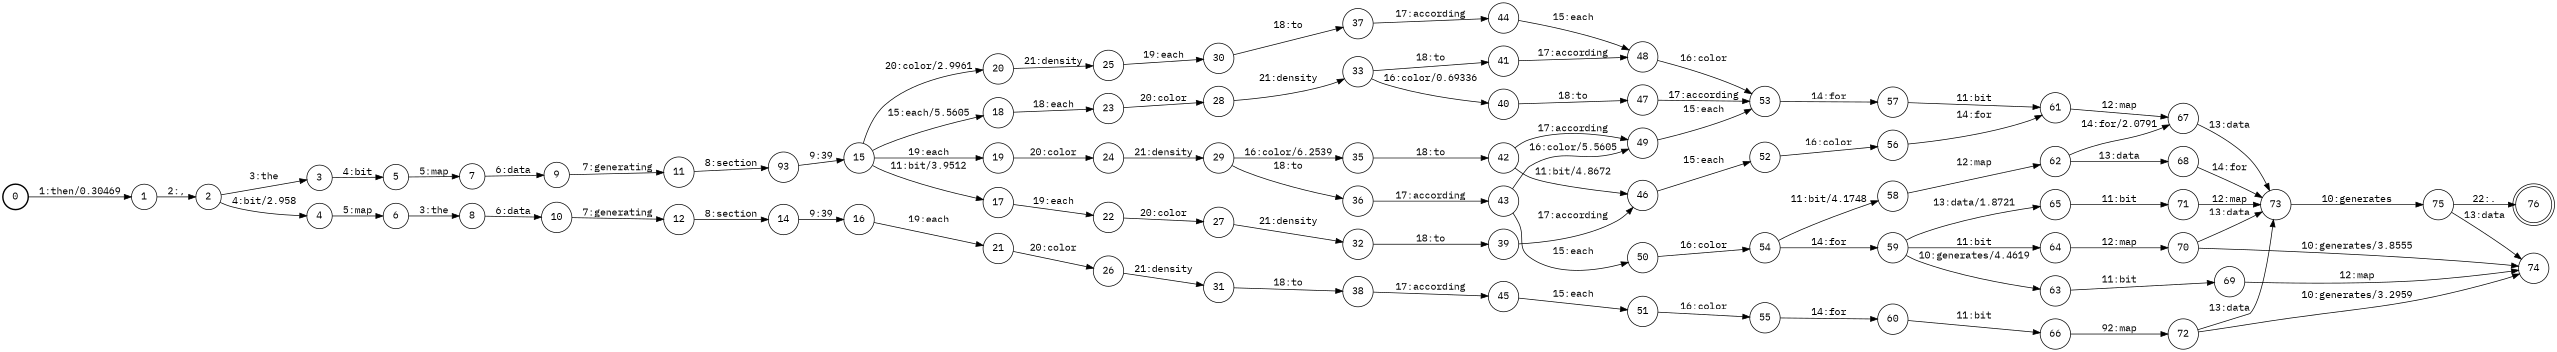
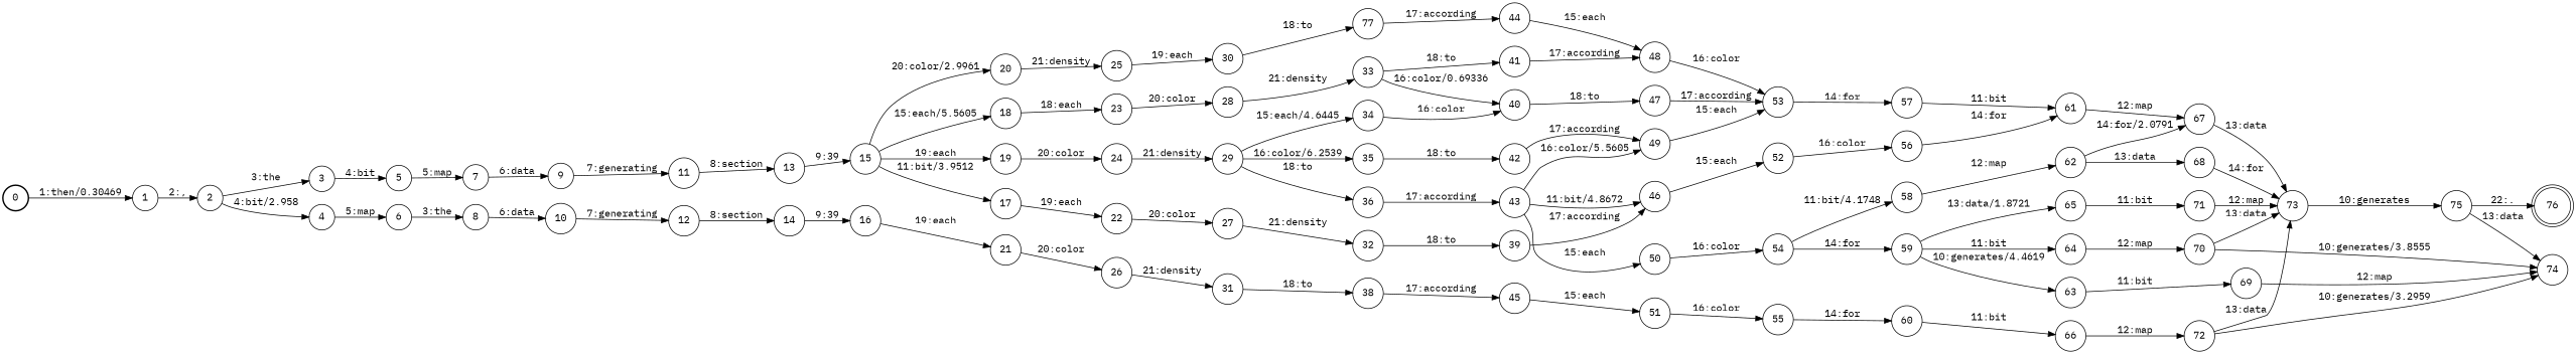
  digraph {
    fontname="IBM Plex Mono"
    nodesep=0.25
    rankdir=LR
    ranksep=0.4
    node [fontname="IBM Plex Mono" fontsize=14 shape=circle style=solid]
    edge [fontname="IBM Plex Mono" fontsize=14]
    n1 [label=0 style=bold]
    n2 [label=1]
    n3 [label=2]
    n4 [label=3]
    n5 [label=4]
    n6 [label=5]
    n7 [label=6]
    n8 [label=7]
    n9 [label=8]
    n10 [label=9]
    n11 [label=10]
    n12 [label=11]
    n13 [label=12]
-   n14 [label=93]
+   n14 [label=13]
    n15 [label=14]
    n16 [label=15]
    n17 [label=16]
    n18 [label=17]
    n19 [label=18]
    n20 [label=19]
    n21 [label=20]
    n22 [label=21]
    n23 [label=22]
    n24 [label=23]
    n25 [label=24]
    n26 [label=25]
    n27 [label=26]
    n28 [label=27]
    n29 [label=28]
    n30 [label=29]
    n31 [label=30]
    n32 [label=31]
    n33 [label=32]
    n34 [label=33]
    n35 [label=36]
+   n36 [label=34]
    n37 [label=35]
-   n38 [label=37]
+   n38 [label=77]
    n39 [label=38]
    n40 [label=39]
    n41 [label=41]
    n42 [label=40]
    n43 [label=43]
    n44 [label=42]
    n45 [label=44]
    n46 [label=45]
    n47 [label=46]
    n48 [label=48]
    n49 [label=47]
    n50 [label=49]
    n51 [label=50]
    n52 [label=51]
    n53 [label=52]
    n54 [label=53]
    n55 [label=54]
    n56 [label=55]
    n57 [label=56]
    n58 [label=57]
    n59 [label=58]
    n60 [label=59]
    n61 [label=60]
    n62 [label=61]
    n63 [label=62]
    n64 [label=64]
    n65 [label=65]
    n66 [label=63]
    n67 [label=66]
    n68 [label=67]
    n69 [label=68]
    n70 [label=70]
    n71 [label=71]
    n72 [label=69]
    n73 [label=72]
    n74 [label=73]
    n75 [label=74]
    n76 [label=75]
    n77 [label=76 shape=doublecircle]
    n1 -> n2 [label="1:then/0.30469"]
    n2 -> n3 [label="2:,"]
    n3 -> n4 [label="3:the"]
    n3 -> n5 [label="4:bit/2.958"]
    n4 -> n6 [label="4:bit"]
    n5 -> n7 [label="5:map"]
    n6 -> n8 [label="5:map"]
    n7 -> n9 [label="3:the"]
    n8 -> n10 [label="6:data"]
    n9 -> n11 [label="6:data"]
    n10 -> n12 [label="7:generating"]
    n11 -> n13 [label="7:generating"]
    n12 -> n14 [label="8:section"]
    n13 -> n15 [label="8:section"]
    n14 -> n16 [label="9:39"]
    n15 -> n17 [label="9:39"]
    n16 -> n18 [label="11:bit/3.9512"]
    n16 -> n19 [label="15:each/5.5605"]
    n16 -> n20 [label="19:each"]
    n16 -> n21 [label="20:color/2.9961"]
    n17 -> n22 [label="19:each"]
    n18 -> n23 [label="19:each"]
    n19 -> n24 [label="18:each"]
    n20 -> n25 [label="20:color"]
    n21 -> n26 [label="21:density"]
    n22 -> n27 [label="20:color"]
    n23 -> n28 [label="20:color"]
    n24 -> n29 [label="20:color"]
    n25 -> n30 [label="21:density"]
    n26 -> n31 [label="19:each"]
    n27 -> n32 [label="21:density"]
    n28 -> n33 [label="21:density"]
    n29 -> n34 [label="21:density"]
    n30 -> n35 [label="18:to"]
+   n30 -> n36 [label="15:each/4.6445"]
    n30 -> n37 [label="16:color/6.2539"]
    n31 -> n38 [label="18:to"]
    n32 -> n39 [label="18:to"]
    n33 -> n40 [label="18:to"]
    n34 -> n41 [label="18:to"]
    n34 -> n42 [label="16:color/0.69336"]
    n35 -> n43 [label="17:according"]
+   n36 -> n42 [label="16:color"]
    n37 -> n44 [label="18:to"]
    n38 -> n45 [label="17:according"]
    n39 -> n46 [label="17:according"]
    n40 -> n47 [label="17:according"]
    n41 -> n48 [label="17:according"]
    n42 -> n49 [label="18:to"]
-   n44 -> n47 [label="11:bit/4.8672"]
+   n43 -> n47 [label="11:bit/4.8672"]
    n43 -> n50 [label="16:color/5.5605"]
    n43 -> n51 [label="15:each"]
    n44 -> n50 [label="17:according"]
    n45 -> n48 [label="15:each"]
    n46 -> n52 [label="15:each"]
    n47 -> n53 [label="15:each"]
    n48 -> n54 [label="16:color"]
    n49 -> n54 [label="17:according"]
    n50 -> n54 [label="15:each"]
    n51 -> n55 [label="16:color"]
    n52 -> n56 [label="16:color"]
    n53 -> n57 [label="16:color"]
    n54 -> n58 [label="14:for"]
    n55 -> n59 [label="11:bit/4.1748"]
    n55 -> n60 [label="14:for"]
    n56 -> n61 [label="14:for"]
    n57 -> n62 [label="14:for"]
    n58 -> n62 [label="11:bit"]
    n59 -> n63 [label="12:map"]
    n60 -> n64 [label="11:bit"]
    n60 -> n65 [label="13:data/1.8721"]
    n60 -> n66 [label="10:generates/4.4619"]
    n61 -> n67 [label="11:bit"]
    n62 -> n68 [label="12:map"]
    n63 -> n68 [label="14:for/2.0791"]
    n63 -> n69 [label="13:data"]
    n64 -> n70 [label="12:map"]
    n65 -> n71 [label="11:bit"]
    n66 -> n72 [label="11:bit"]
-   n67 -> n73 [label="92:map"]
+   n67 -> n73 [label="12:map"]
    n68 -> n74 [label="13:data"]
    n69 -> n74 [label="14:for"]
    n70 -> n74 [label="13:data"]
    n70 -> n75 [label="10:generates/3.8555"]
    n71 -> n74 [label="12:map"]
    n72 -> n75 [label="12:map"]
    n73 -> n74 [label="13:data"]
    n73 -> n75 [label="10:generates/3.2959"]
    n74 -> n76 [label="10:generates"]
    n76 -> n75 [label="13:data"]
    n76 -> n77 [label="22:."]
  }
